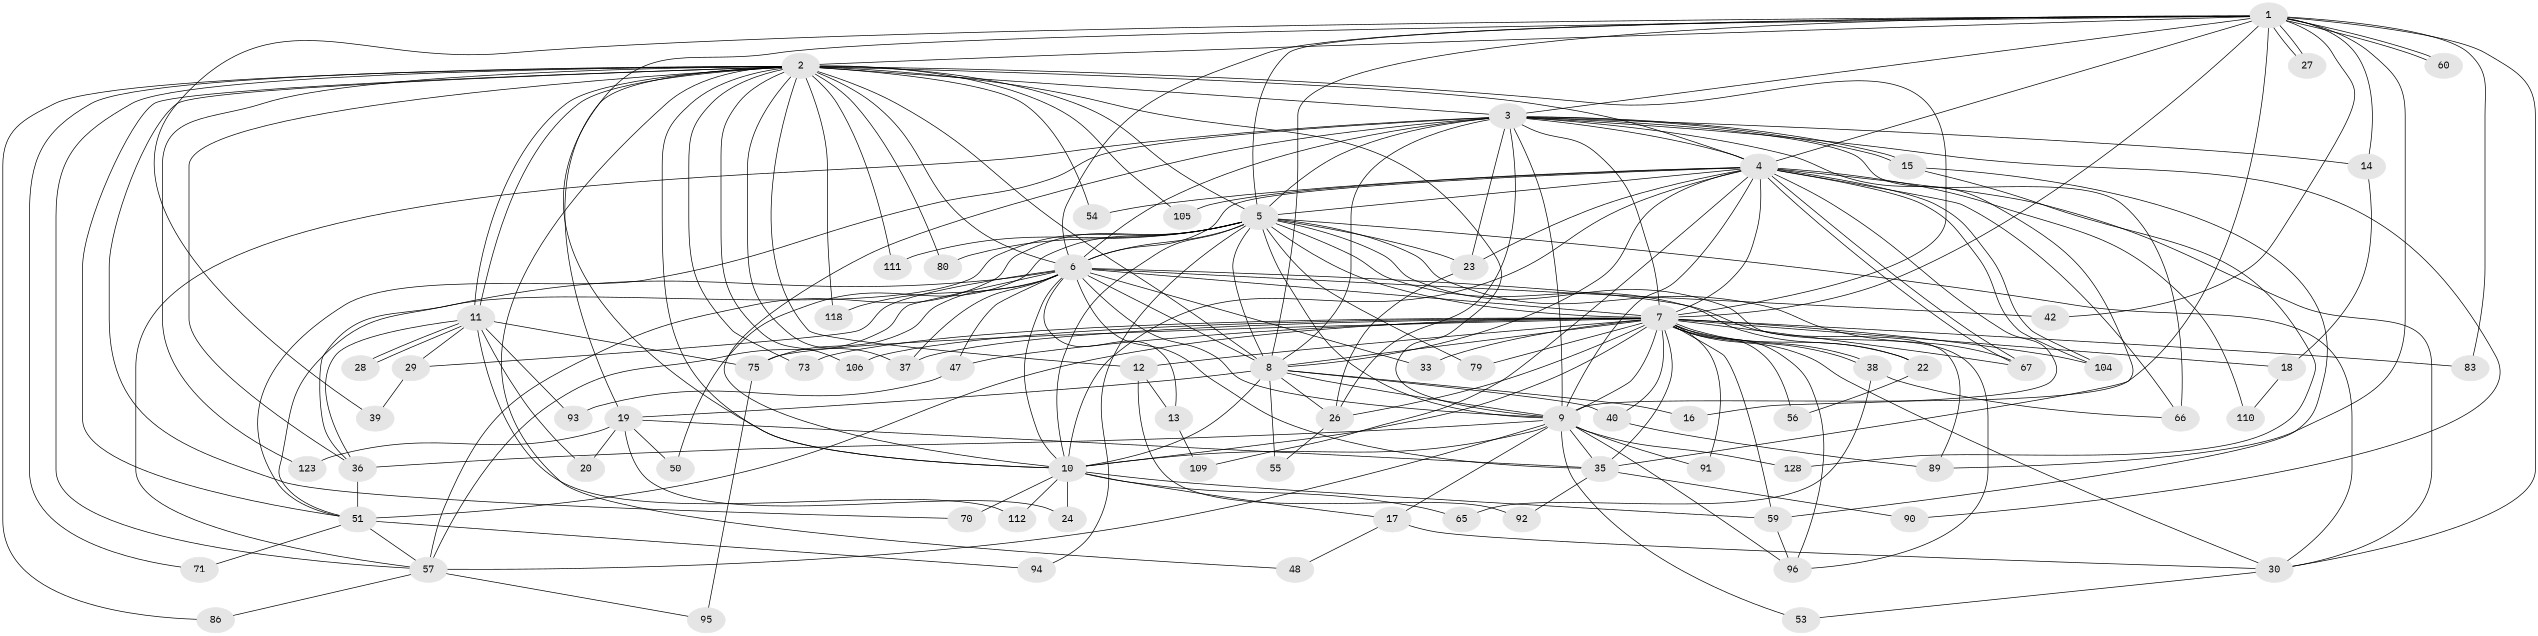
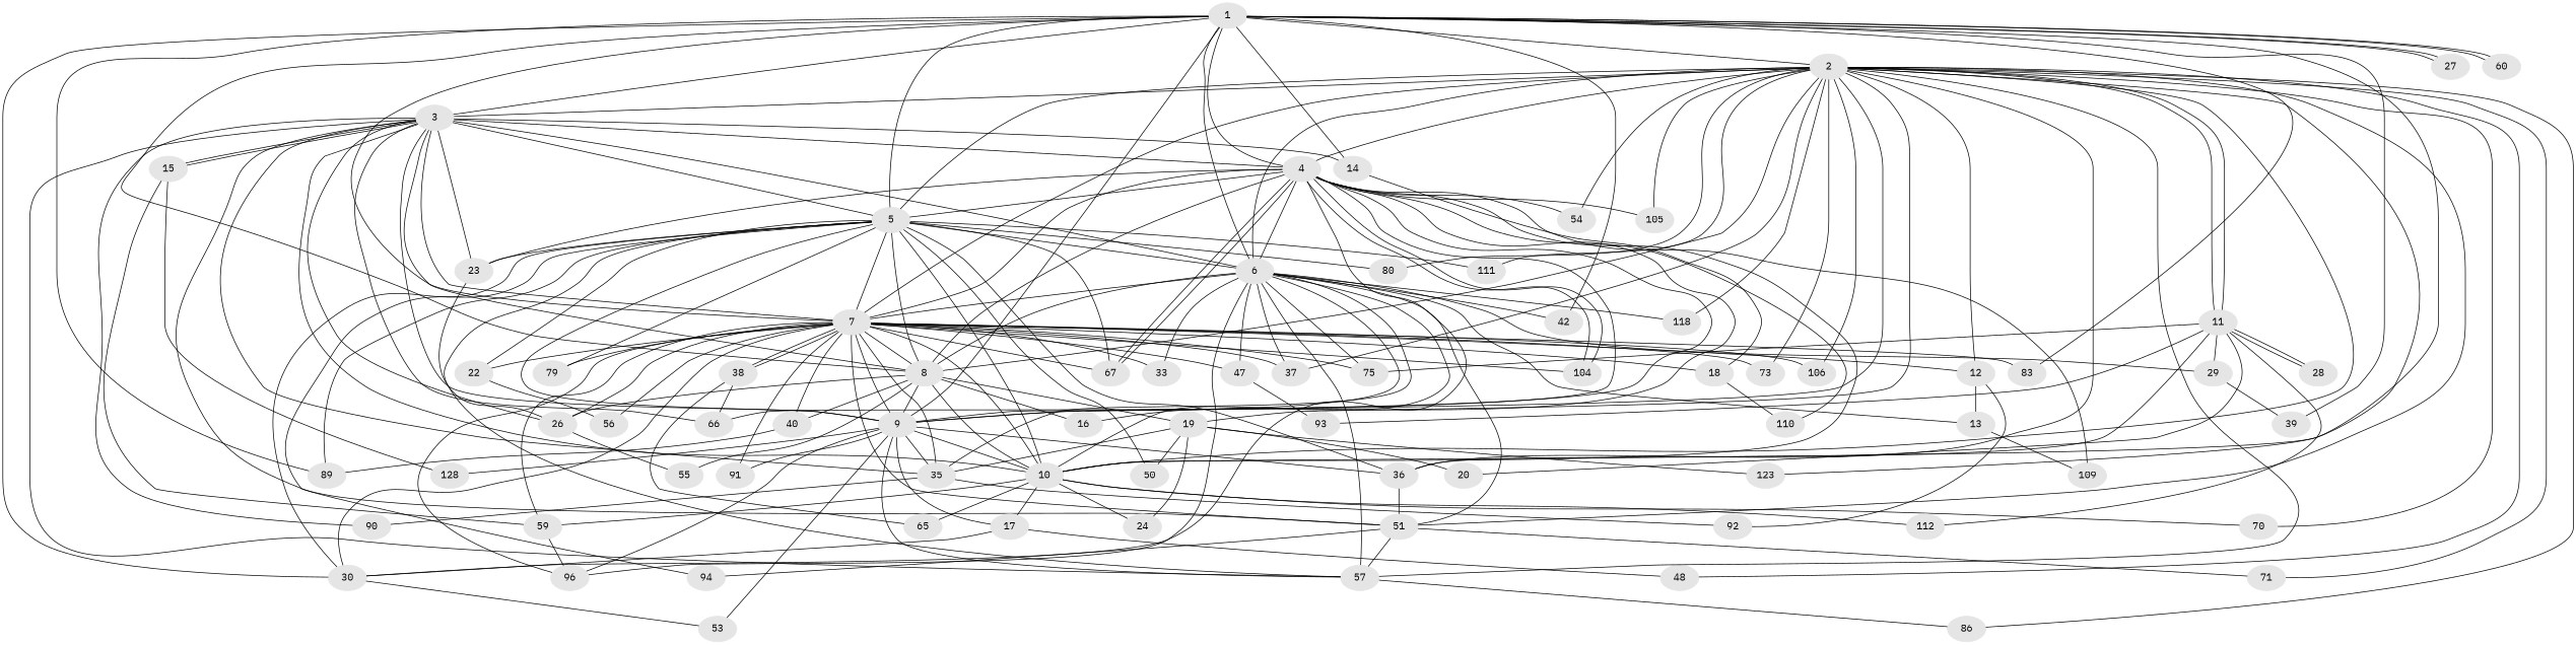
  graph {
    fontname="IBM Plex Mono"
    node [color=gray90 fontname="IBM Plex Mono" style=filled]
    edge [fontname="IBM Plex Mono"]
    1
    2
    3 [super="+124+101+100+78+46+32+74+43+88"]
    4
    5
    6
    7 [super="+44+64+34+62+21+58"]
    8
    9 [super="+25"]
    10
    14
    27
    30 [super="+85+41"]
    39
    42
    60
    83
    89 [super="+113"]
    11
    12
    19
    36 [super="+120+49"]
    37 [super="+68"]
    48
    51 [super="+63"]
    54
    57 [super="+121+114+77"]
    70
    71
    73
    80
    86
    105
    106 [super="+115"]
    111
    118
    123
    15
    23 [super="+52"]
    26 [super="+31+45"]
    35 [super="+116+76"]
    66
    90
    16
    67 [super="+72"]
    104 [super="+122"]
    109
    110
    22
    50
    79
    94
    13
    29
    33
    47
    75 [super="+82"]
    96 [super="+98"]
    18
    38
    40
    56
    59 [super="+69"]
    91
    55
    17
    53
    128
    24
    65
    112
    20
    28
    93
    92
-   95
    1 -- 2
    1 -- 3
    1 -- 4
    1 -- 5
    1 -- 6
    1 -- 7
    1 -- 8
    1 -- 9
    1 -- 10
    1 -- 14
    1 -- 27
    1 -- 27
    1 -- 30
    1 -- 39
    1 -- 42
    1 -- 60
    1 -- 60
    1 -- 83
    1 -- 89
    2 -- 3 [weight=3]
    2 -- 4
    2 -- 5
    2 -- 6
    2 -- 7 [weight=2]
    2 -- 8
    2 -- 9
    2 -- 10
    2 -- 11
    2 -- 11
    2 -- 12
    2 -- 19
    2 -- 36
    2 -- 37
    2 -- 48
    2 -- 51
    2 -- 54
    2 -- 57
    2 -- 70
    2 -- 71
    2 -- 73
    2 -- 80
    2 -- 86
    2 -- 105
    2 -- 106 [weight=2]
    2 -- 111
    2 -- 118
    2 -- 123
    3 -- 4 [weight=2]
    3 -- 5
    3 -- 6 [weight=2]
    3 -- 7 [weight=3]
    3 -- 8 [weight=2]
    3 -- 9
    3 -- 10
    3 -- 14
    3 -- 51
    3 -- 57
    3 -- 15
    3 -- 15
    3 -- 23
    3 -- 26 [weight=2]
    3 -- 35
    3 -- 66
    3 -- 90
    4 -- 5
    4 -- 6
    4 -- 7
    4 -- 8
    4 -- 9
    4 -- 10
    4 -- 30
    4 -- 54
    4 -- 105
    4 -- 23 [weight=2]
    4 -- 66
    4 -- 16
    4 -- 67
    4 -- 67
    4 -- 104
    4 -- 104
    4 -- 109
    4 -- 110
    5 -- 6
    5 -- 7 [weight=2]
    5 -- 8
    5 -- 9
    5 -- 10
    5 -- 30
    5 -- 89
    5 -- 36
    5 -- 57
    5 -- 80
    5 -- 111
    5 -- 23
    5 -- 67 [weight=2]
    5 -- 22
    5 -- 50
    5 -- 79
    5 -- 94
    6 -- 7 [weight=3]
    6 -- 8
    6 -- 9
    6 -- 10
    6 -- 42
    6 -- 37
    6 -- 51
    6 -- 57 [weight=2]
    6 -- 118
    6 -- 35
    6 -- 13
    6 -- 29
    6 -- 33
    6 -- 47
    6 -- 75
    6 -- 96
    7 -- 8 [weight=2]
    7 -- 9 [weight=3]
    7 -- 10
    7 -- 30
    7 -- 83
    7 -- 12
    7 -- 37
    7 -- 51 [weight=2]
    7 -- 73
    7 -- 106
    7 -- 26
    7 -- 35
    7 -- 67
    7 -- 104
    7 -- 22
    7 -- 79
    7 -- 33
    7 -- 47
    7 -- 75
    7 -- 96
    7 -- 18
    7 -- 38
    7 -- 38
    7 -- 40
    7 -- 56
    7 -- 59
    7 -- 91
    8 -- 9 [weight=2]
    8 -- 10
    8 -- 19
    8 -- 26
    8 -- 16
    8 -- 40
    8 -- 55
    9 -- 10
    9 -- 36
    9 -- 57
    9 -- 35
    9 -- 96
    9 -- 91
    9 -- 17
    9 -- 53
    9 -- 128
    10 -- 70
    10 -- 59
    10 -- 17
    10 -- 24
    10 -- 65
    10 -- 112
    14 -- 18
    30 -- 53
    11 -- 36
    11 -- 29
    11 -- 75 [weight=2]
    11 -- 112
    11 -- 20
    11 -- 28
    11 -- 28
    11 -- 93
    12 -- 13
    12 -- 92
    19 -- 123
    19 -- 35
    19 -- 50
    19 -- 24
    19 -- 20
    36 -- 51
    51 -- 57
    51 -- 71
    51 -- 94
    57 -- 86
-   57 -- 95
    15 -- 59
    15 -- 128
    23 -- 26
    26 -- 55
    35 -- 90
    35 -- 92
    22 -- 56
    13 -- 109
    29 -- 39
    47 -- 93
-   75 -- 95
    18 -- 110
    38 -- 66
    38 -- 65
    40 -- 89
    59 -- 96
    17 -- 30
    17 -- 48
  }
